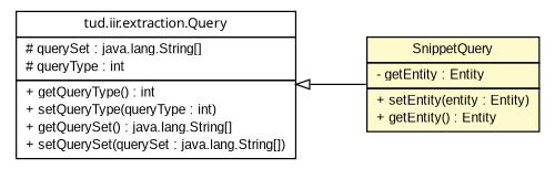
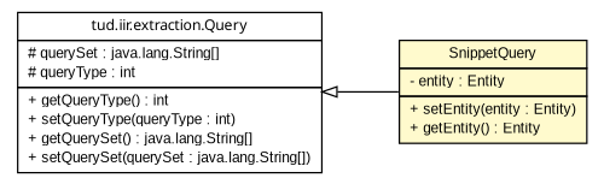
  digraph {
    nodesep=0.25
    ranksep=0.5
    rankdir=LR
    node [fontcolor=black fontname=arial fontsize=10.0 shape=plaintext]
    n1 [label=<<table title="tud.iir.extraction.Query" border="0" cellborder="1" cellspacing="0" cellpadding="2" port="p" href="../Query.html"> 		<tr><td><table border="0" cellspacing="0" cellpadding="1"> <tr><td align="center" balign="center"><font face="ariali"> tud.iir.extraction.Query </font></td></tr> 		</table></td></tr> 		<tr><td><table border="0" cellspacing="0" cellpadding="1"> <tr><td align="left" balign="left"> # querySet : java.lang.String[] </td></tr> <tr><td align="left" balign="left"> # queryType : int </td></tr> 		</table></td></tr> 		<tr><td><table border="0" cellspacing="0" cellpadding="1"> <tr><td align="left" balign="left"> + getQueryType() : int </td></tr> <tr><td align="left" balign="left"> + setQueryType(queryType : int) </td></tr> <tr><td align="left" balign="left"> + getQuerySet() : java.lang.String[] </td></tr> <tr><td align="left" balign="left"> + setQuerySet(querySet : java.lang.String[]) </td></tr> 		</table></td></tr> 		</table>>]
-   n2 [label=<<table title="tud.iir.extraction.snippet.SnippetQuery" border="0" cellborder="1" cellspacing="0" cellpadding="2" port="p" bgcolor="lemonChiffon" href="./SnippetQuery.html"> 		<tr><td><table border="0" cellspacing="0" cellpadding="1"> <tr><td align="center" balign="center"> SnippetQuery </td></tr> 		</table></td></tr> 		<tr><td><table border="0" cellspacing="0" cellpadding="1"> <tr><td align="left" balign="left"> - getEntity : Entity </td></tr> 		</table></td></tr> 		<tr><td><table border="0" cellspacing="0" cellpadding="1"> <tr><td align="left" balign="left"> + setEntity(entity : Entity) </td></tr> <tr><td align="left" balign="left"> + getEntity() : Entity </td></tr> 		</table></td></tr> 		</table>>]
+   n2 [label=<<table title="tud.iir.extraction.snippet.SnippetQuery" border="0" cellborder="1" cellspacing="0" cellpadding="2" port="p" bgcolor="lemonChiffon" href="./SnippetQuery.html"> 		<tr><td><table border="0" cellspacing="0" cellpadding="1"> <tr><td align="center" balign="center"> SnippetQuery </td></tr> 		</table></td></tr> 		<tr><td><table border="0" cellspacing="0" cellpadding="1"> <tr><td align="left" balign="left"> - entity : Entity </td></tr> 		</table></td></tr> 		<tr><td><table border="0" cellspacing="0" cellpadding="1"> <tr><td align="left" balign="left"> + setEntity(entity : Entity) </td></tr> <tr><td align="left" balign="left"> + getEntity() : Entity </td></tr> 		</table></td></tr> 		</table>>]
    n1 -> n2 [arrowtail=empty dir=back fontname=arial fontsize=10 headport=p labelfontname=arial labelfontsize=10 tailport=p]
  }
